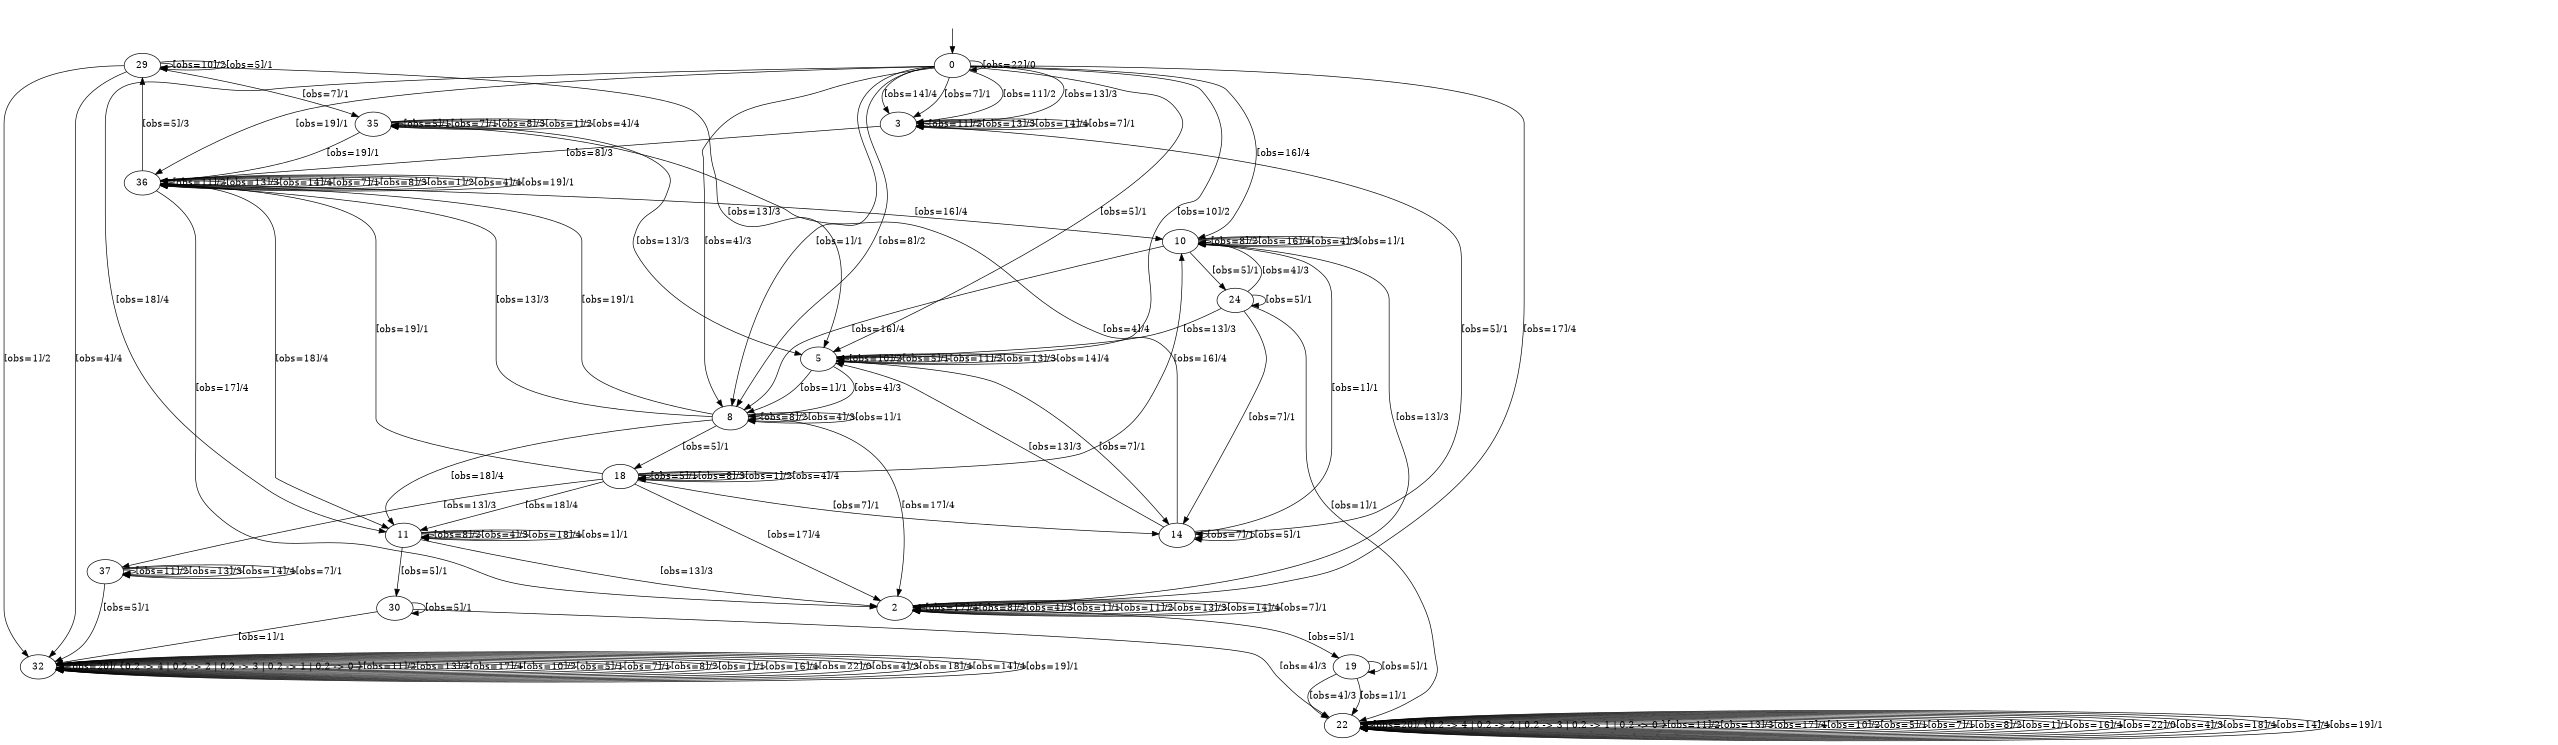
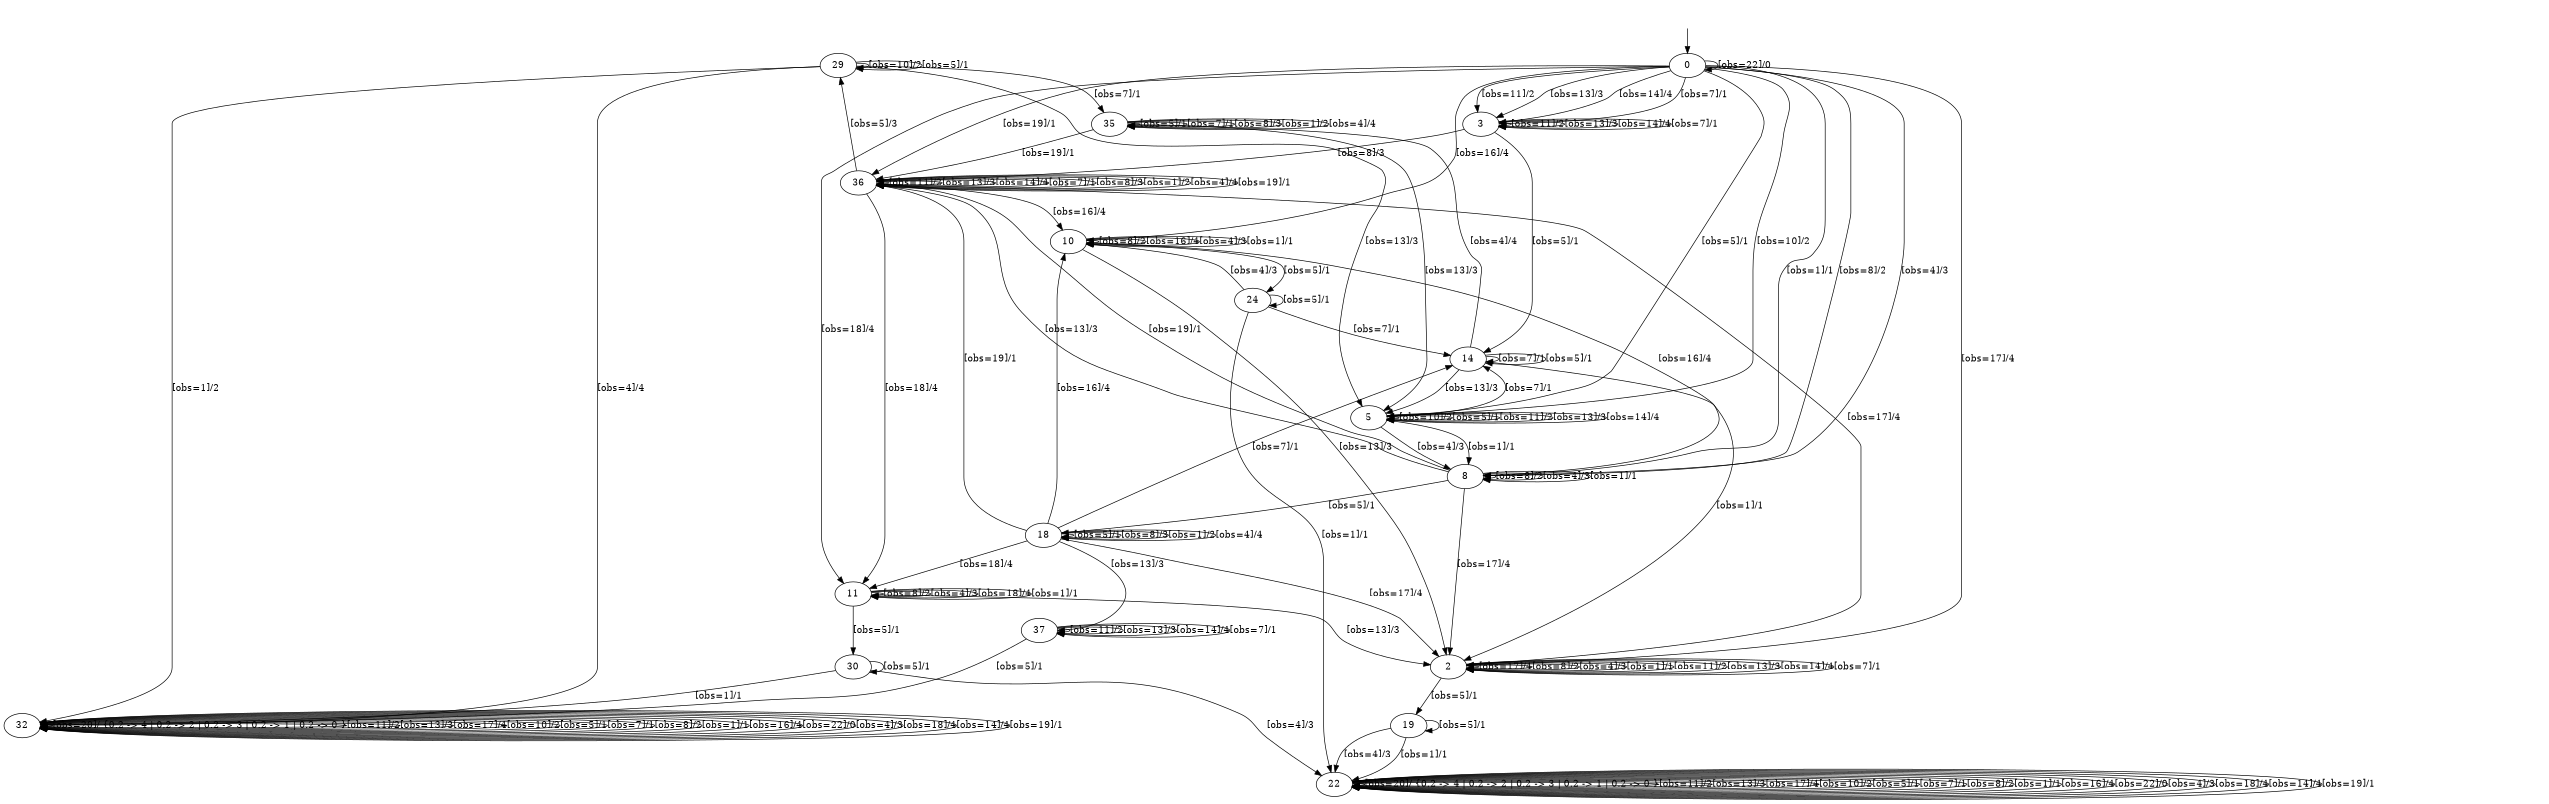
  digraph {
    37
    32
    36
    29
    11
    10
    n7 [label=2]
    35
    5
    30
    24
    8
    19
    14
    22
    18
    3
    0
    __init [style=invis width=0]
    37 -> 37 [label="[obs=11]/2"]
    37 -> 37 [label="[obs=13]/3"]
    37 -> 37 [label="[obs=14]/4"]
    37 -> 37 [label="[obs=7]/1"]
    37 -> 32 [label="[obs=5]/1"]
    32 -> 32 [label="[obs=20]/ {0.2 -> 4 | 0.2 -> 2 | 0.2 -> 3 | 0.2 -> 1 | 0.2 -> 0 }"]
    32 -> 32 [label="[obs=11]/2"]
    32 -> 32 [label="[obs=13]/3"]
    32 -> 32 [label="[obs=17]/4"]
    32 -> 32 [label="[obs=10]/2"]
    32 -> 32 [label="[obs=5]/1"]
    32 -> 32 [label="[obs=7]/1"]
    32 -> 32 [label="[obs=8]/2"]
    32 -> 32 [label="[obs=1]/1"]
    32 -> 32 [label="[obs=16]/4"]
    32 -> 32 [label="[obs=22]/0"]
    32 -> 32 [label="[obs=4]/3"]
    32 -> 32 [label="[obs=18]/4"]
    32 -> 32 [label="[obs=14]/4"]
    32 -> 32 [label="[obs=19]/1"]
    36 -> 36 [label="[obs=11]/2"]
    36 -> 36 [label="[obs=13]/3"]
    36 -> 36 [label="[obs=14]/4"]
    36 -> 36 [label="[obs=7]/1"]
    36 -> 36 [label="[obs=8]/3"]
    36 -> 36 [label="[obs=1]/2"]
    36 -> 36 [label="[obs=4]/4"]
    36 -> 36 [label="[obs=19]/1"]
    36 -> 29 [label="[obs=5]/3"]
    36 -> 11 [label="[obs=18]/4"]
    36 -> 10 [label="[obs=16]/4"]
    36 -> n7 [label="[obs=17]/4"]
    29 -> 32 [label="[obs=1]/2"]
    29 -> 32 [label="[obs=4]/4"]
    29 -> 29 [label="[obs=10]/2"]
    29 -> 29 [label="[obs=5]/1"]
    29 -> 35 [label="[obs=7]/1"]
    29 -> 5 [label="[obs=13]/3"]
    11 -> 11 [label="[obs=8]/2"]
    11 -> 11 [label="[obs=4]/3"]
    11 -> 11 [label="[obs=18]/4"]
    11 -> 11 [label="[obs=1]/1"]
    11 -> n7 [label="[obs=13]/3"]
    11 -> 30 [label="[obs=5]/1"]
    10 -> 10 [label="[obs=8]/2"]
    10 -> 10 [label="[obs=16]/4"]
    10 -> 10 [label="[obs=4]/3"]
    10 -> 10 [label="[obs=1]/1"]
    10 -> n7 [label="[obs=13]/3"]
    10 -> 24 [label="[obs=5]/1"]
    10 -> 8 [label="[obs=16]/4"]
    n7 -> n7 [label="[obs=17]/4"]
    n7 -> n7 [label="[obs=8]/2"]
    n7 -> n7 [label="[obs=4]/3"]
    n7 -> n7 [label="[obs=1]/1"]
    n7 -> n7 [label="[obs=11]/2"]
    n7 -> n7 [label="[obs=13]/3"]
    n7 -> n7 [label="[obs=14]/4"]
    n7 -> n7 [label="[obs=7]/1"]
    n7 -> 19 [label="[obs=5]/1"]
    35 -> 36 [label="[obs=19]/1"]
    35 -> 35 [label="[obs=5]/1"]
    35 -> 35 [label="[obs=7]/1"]
    35 -> 35 [label="[obs=8]/3"]
    35 -> 35 [label="[obs=1]/2"]
    35 -> 35 [label="[obs=4]/4"]
    35 -> 5 [label="[obs=13]/3"]
    5 -> 5 [label="[obs=10]/2"]
    5 -> 5 [label="[obs=5]/1"]
    5 -> 5 [label="[obs=11]/2"]
    5 -> 5 [label="[obs=13]/3"]
    5 -> 5 [label="[obs=14]/4"]
    5 -> 8 [label="[obs=4]/3"]
    5 -> 8 [label="[obs=1]/1"]
    5 -> 14 [label="[obs=7]/1"]
    30 -> 32 [label="[obs=1]/1"]
    30 -> 30 [label="[obs=5]/1"]
    30 -> 22 [label="[obs=4]/3"]
    24 -> 10 [label="[obs=4]/3"]
-   24 -> 5 [label="[obs=13]/3"]
    24 -> 24 [label="[obs=5]/1"]
    24 -> 14 [label="[obs=7]/1"]
    24 -> 22 [label="[obs=1]/1"]
    8 -> 36 [label="[obs=13]/3"]
    8 -> 36 [label="[obs=19]/1"]
-   8 -> 11 [label="[obs=18]/4"]
    8 -> n7 [label="[obs=17]/4"]
    8 -> 8 [label="[obs=8]/2"]
    8 -> 8 [label="[obs=4]/3"]
    8 -> 8 [label="[obs=1]/1"]
    8 -> 18 [label="[obs=5]/1"]
    19 -> 19 [label="[obs=5]/1"]
    19 -> 22 [label="[obs=1]/1"]
    19 -> 22 [label="[obs=4]/3"]
-   14 -> 10 [label="[obs=1]/1"]
+   14 -> n7 [label="[obs=1]/1"]
    14 -> 35 [label="[obs=4]/4"]
    14 -> 5 [label="[obs=13]/3"]
    14 -> 14 [label="[obs=7]/1"]
    14 -> 14 [label="[obs=5]/1"]
    22 -> 22 [label="[obs=20]/ {0.2 -> 4 | 0.2 -> 2 | 0.2 -> 3 | 0.2 -> 1 | 0.2 -> 0 }"]
    22 -> 22 [label="[obs=11]/2"]
    22 -> 22 [label="[obs=13]/3"]
    22 -> 22 [label="[obs=17]/4"]
    22 -> 22 [label="[obs=10]/2"]
    22 -> 22 [label="[obs=5]/1"]
    22 -> 22 [label="[obs=7]/1"]
    22 -> 22 [label="[obs=8]/2"]
    22 -> 22 [label="[obs=1]/1"]
    22 -> 22 [label="[obs=16]/4"]
    22 -> 22 [label="[obs=22]/0"]
    22 -> 22 [label="[obs=4]/3"]
    22 -> 22 [label="[obs=18]/4"]
    22 -> 22 [label="[obs=14]/4"]
    22 -> 22 [label="[obs=19]/1"]
    18 -> 37 [label="[obs=13]/3"]
    18 -> 36 [label="[obs=19]/1"]
    18 -> 11 [label="[obs=18]/4"]
    18 -> 10 [label="[obs=16]/4"]
    18 -> n7 [label="[obs=17]/4"]
    18 -> 14 [label="[obs=7]/1"]
    18 -> 18 [label="[obs=5]/1"]
    18 -> 18 [label="[obs=8]/3"]
    18 -> 18 [label="[obs=1]/2"]
    18 -> 18 [label="[obs=4]/4"]
    3 -> 36 [label="[obs=8]/3"]
    3 -> 14 [label="[obs=5]/1"]
    3 -> 3 [label="[obs=11]/2"]
    3 -> 3 [label="[obs=13]/3"]
    3 -> 3 [label="[obs=14]/4"]
    3 -> 3 [label="[obs=7]/1"]
    0 -> 36 [label="[obs=19]/1"]
    0 -> 11 [label="[obs=18]/4"]
    0 -> 10 [label="[obs=16]/4"]
    0 -> n7 [label="[obs=17]/4"]
    0 -> 5 [label="[obs=10]/2"]
    0 -> 5 [label="[obs=5]/1"]
    0 -> 8 [label="[obs=8]/2"]
    0 -> 8 [label="[obs=4]/3"]
    0 -> 8 [label="[obs=1]/1"]
    0 -> 3 [label="[obs=11]/2"]
    0 -> 3 [label="[obs=13]/3"]
    0 -> 3 [label="[obs=14]/4"]
    0 -> 3 [label="[obs=7]/1"]
    0 -> 0 [label="[obs=22]/0"]
    __init -> 0
  }
